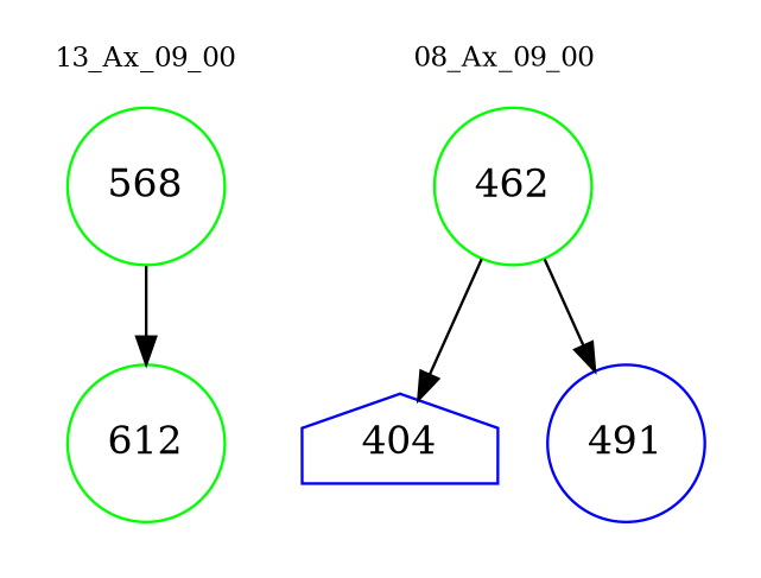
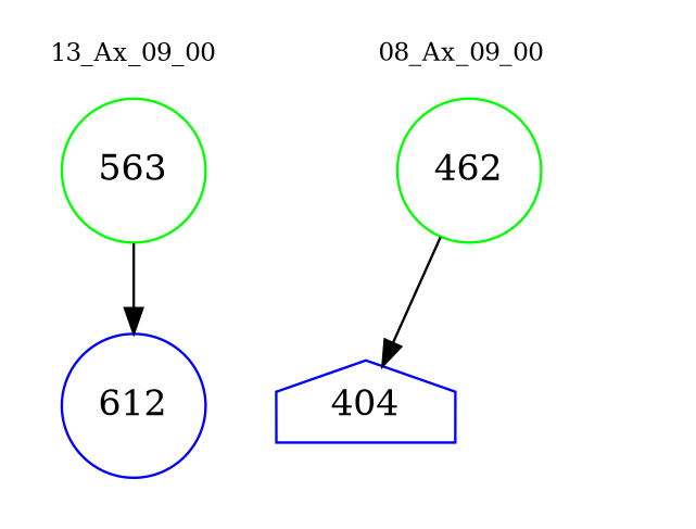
  digraph {
    node [color=blue shape=circle]
    edge [color=black]
-   n1 [color=green label=568]
-   n2 [color=green label=612]
+   n1 [color=green label=563]
+   n2 [label=612]
    n3 [color=green label=462]
    n4 [label=404 shape=house]
-   n5 [label=491]
    subgraph cluster_1 {
      color=white
      fontsize=10
      label="13_Ax_09_00"
      n1
      n2
    }
    subgraph cluster_2 {
      color=white
      fontsize=10
      label="08_Ax_09_00"
      n3
      n4
-     n5
    }
    n1 -> n2
    n3 -> n4
-   n3 -> n5
  }
